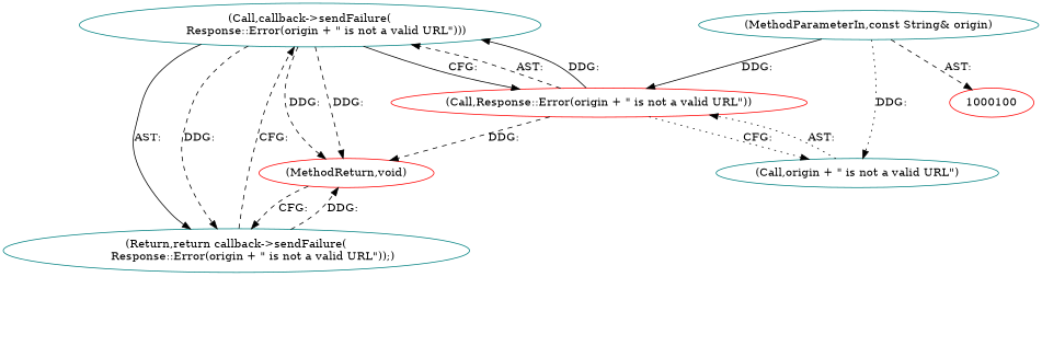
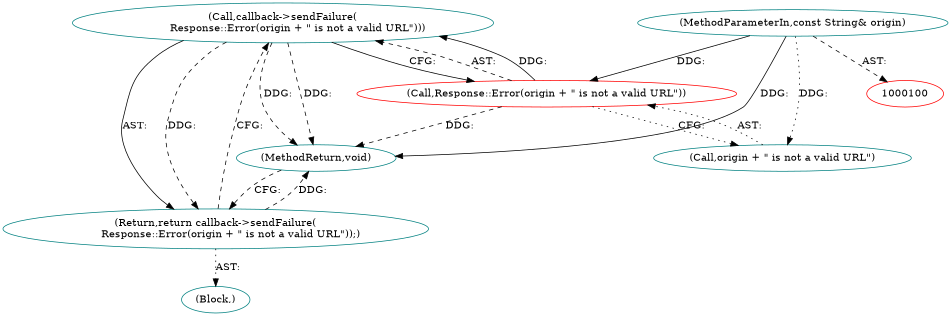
  digraph {
    node [color=teal]
    edge [style=dashed]
    n1 [label="(Call,callback->sendFailure(\n         Response::Error(origin + \" is not a valid URL\")))"]
    n2 [color=red label="(Call,Response::Error(origin + \" is not a valid URL\"))"]
    n3 [label="(Return,return callback->sendFailure(\n         Response::Error(origin + \" is not a valid URL\"));)"]
-   n4 [color=red label="(MethodReturn,void)"]
+   n4 [label="(MethodReturn,void)"]
    n5 [label="(Call,origin + \" is not a valid URL\")"]
+   n6 [label="(Block,)"]
    n7 [label="(MethodParameterIn,const String& origin)"]
    1000100 [color=red]
    n1 -> n2 [label="CFG: " style=solid]
    n1 -> n3 [label="AST: " style=solid]
    n1 -> n3 [label="DDG: "]
    n1 -> n4 [label="DDG: "]
    n1 -> n4 [label="DDG: "]
    n2 -> n1 [label="AST: "]
    n2 -> n1 [label="DDG: " style=solid]
    n2 -> n4 [label="DDG: "]
    n2 -> n5 [label="CFG: " style=dotted]
    n3 -> n1 [label="CFG: "]
    n3 -> n4 [label="DDG: "]
+   n3 -> n6 [label="AST: " style=dotted]
    n4 -> n3 [label="CFG: "]
    n5 -> n2 [label="AST: " style=dotted]
    n7 -> n2 [label="DDG: " style=solid]
+   n7 -> n4 [label="DDG: " style=solid]
    n7 -> n5 [label="DDG: " style=dotted]
    n7 -> 1000100 [label="AST: "]
  }
